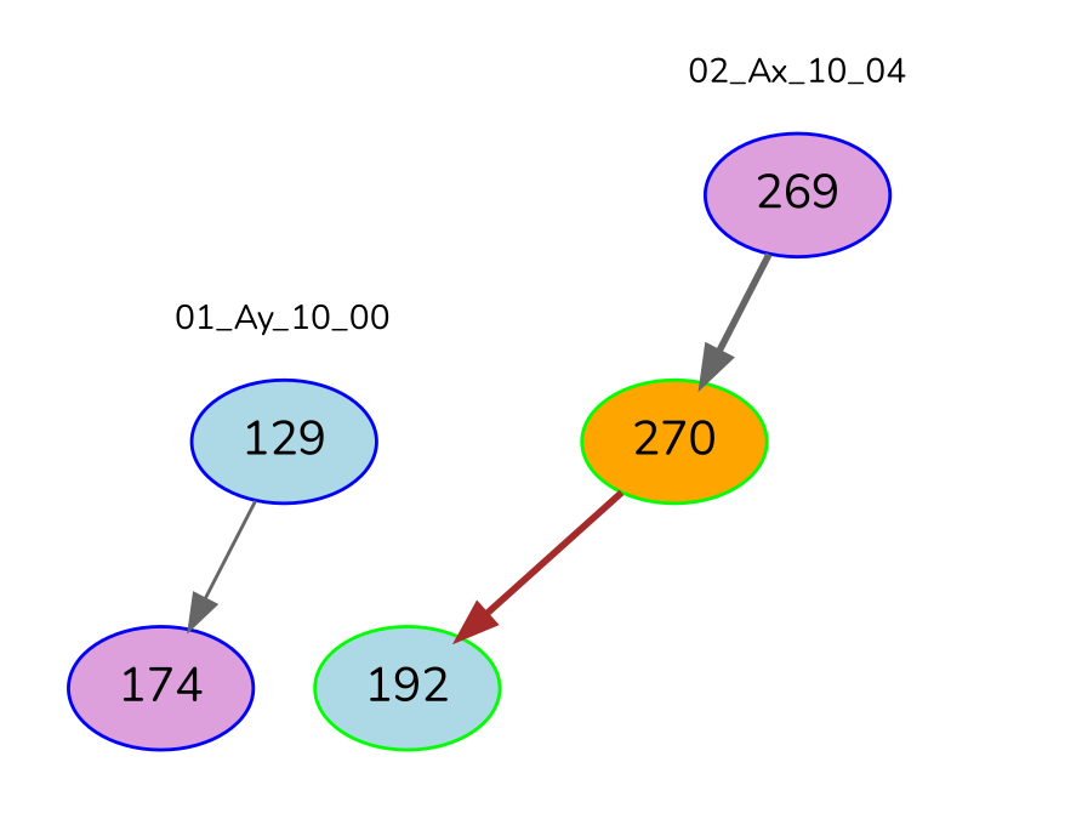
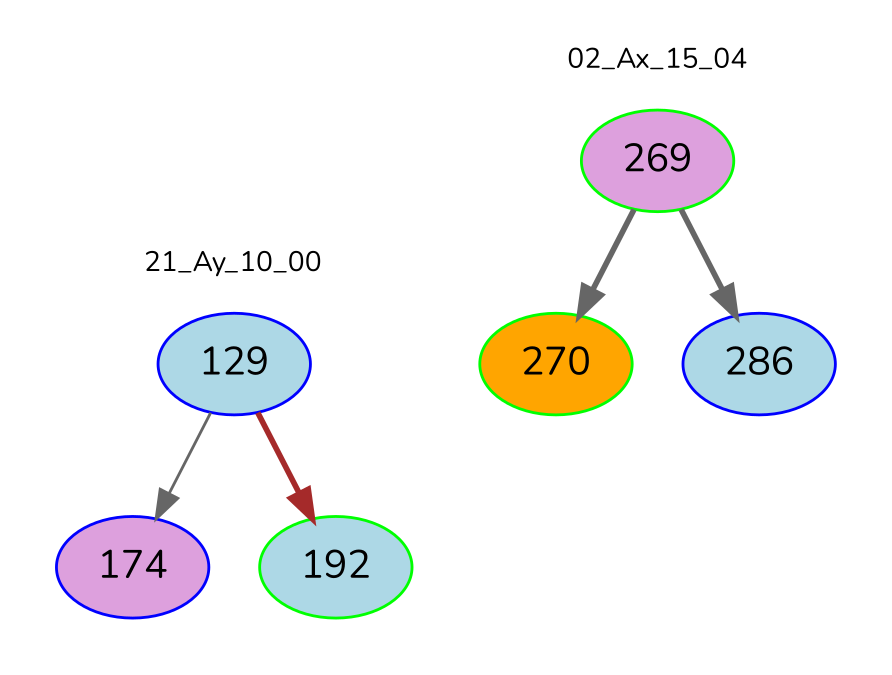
  digraph {
    fontname=Nunito
    node [color=blue fillcolor=lightblue fontname=Nunito style=filled]
    edge [color=gray40 fontname=Nunito style=bold]
    n1 [label=129]
    n2 [fillcolor=plum label=174]
    n3 [color=green label=192]
-   n4 [fillcolor=plum label=269]
+   n4 [color=green fillcolor=plum label=269]
    n5 [color=green fillcolor=orange label=270]
+   n6 [label=286]
    subgraph cluster_1 {
      color=white
      fontsize=10
-     label="01_Ay_10_00"
+     label="21_Ay_10_00"
      n1
      n2
      n3
    }
    subgraph cluster_2 {
      color=white
      fontsize=10
-     label="02_Ax_10_04"
+     label="02_Ax_15_04"
      n4
      n5
+     n6
    }
    n1 -> n2 [style=solid]
-   n5 -> n3 [color=brown]
+   n1 -> n3 [color=brown]
    n4 -> n5
+   n4 -> n6
  }
